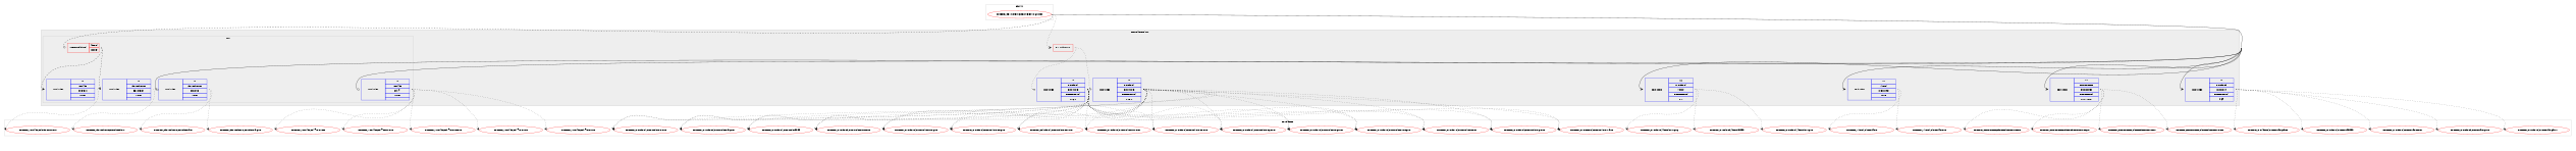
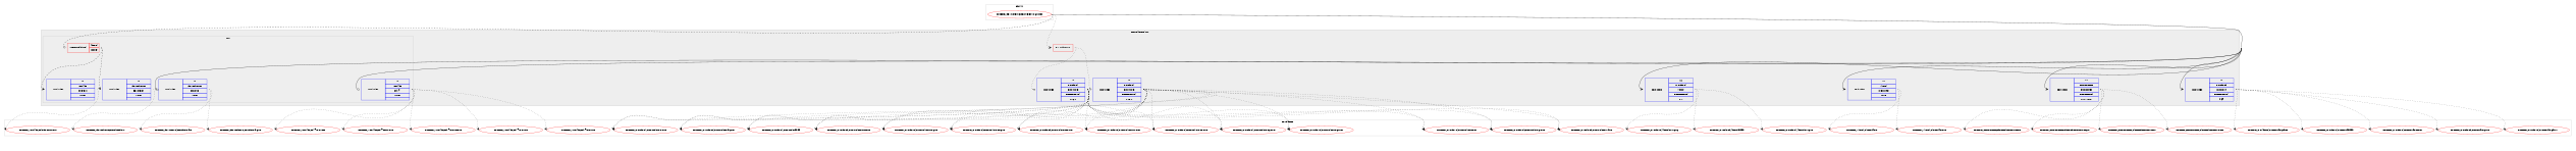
  digraph {
    compound=true
    concentrate=true
    fontname=Helvetica
    fontsize=10
    newrank=true
    rankdir=TB
    ranksep=1.5
    node [color=red fontname=Helvetica fontsize=10]
    edge [arrowhead=vee headport=w style=dotted tailport=e weight=100]
    n1 [label="portage://dev-scheme/gauche-gtk-0.6_pre1" width=4]
    n2 [color=blue label=<<TABLE BORDER="0" CELLBORDER="1" CELLSPACING="0" CELLPADDING="4" WIDTH="220"><TR><TD ROWSPAN="6" CELLPADDING="30">pack_dep</TD></TR><TR><TD WIDTH="110">no</TD></TR><TR><TD>sys-devel</TD></TR><TR><TD>automake</TD></TR><TR><TD>greaterequal</TD></TR><TR><TD>1.16.1</TD></TR></TABLE>> shape=none]
    n3 [color=blue label=<<TABLE BORDER="0" CELLBORDER="1" CELLSPACING="0" CELLPADDING="4" WIDTH="220"><TR><TD ROWSPAN="6" CELLPADDING="30">pack_dep</TD></TR><TR><TD WIDTH="110">no</TD></TR><TR><TD>sys-devel</TD></TR><TR><TD>automake</TD></TR><TR><TD>greaterequal</TD></TR><TR><TD>1.15.1</TD></TR></TABLE>> shape=none]
    n4 [label=<<TABLE BORDER="0" CELLBORDER="1" CELLSPACING="0" CELLPADDING="4"><TR><TD CELLPADDING="10">any_of_group</TD></TR></TABLE>> shape=none]
    n5 [color=blue label=<<TABLE BORDER="0" CELLBORDER="1" CELLSPACING="0" CELLPADDING="4" WIDTH="220"><TR><TD ROWSPAN="6" CELLPADDING="30">pack_dep</TD></TR><TR><TD WIDTH="110">no</TD></TR><TR><TD>app-portage</TD></TR><TR><TD>elt-patches</TD></TR><TR><TD>greaterequal</TD></TR><TR><TD>20170815</TD></TR></TABLE>> shape=none]
    n6 [color=blue label=<<TABLE BORDER="0" CELLBORDER="1" CELLSPACING="0" CELLPADDING="4" WIDTH="220"><TR><TD ROWSPAN="6" CELLPADDING="30">pack_dep</TD></TR><TR><TD WIDTH="110">no</TD></TR><TR><TD>sys-devel</TD></TR><TR><TD>autoconf</TD></TR><TR><TD>greaterequal</TD></TR><TR><TD>2.69</TD></TR></TABLE>> shape=none]
    n7 [color=blue label=<<TABLE BORDER="0" CELLBORDER="1" CELLSPACING="0" CELLPADDING="4" WIDTH="220"><TR><TD ROWSPAN="6" CELLPADDING="30">pack_dep</TD></TR><TR><TD WIDTH="110">no</TD></TR><TR><TD>sys-devel</TD></TR><TR><TD>libtool</TD></TR><TR><TD>greaterequal</TD></TR><TR><TD>2.4</TD></TR></TABLE>> shape=none]
    n8 [color=blue label=<<TABLE BORDER="0" CELLBORDER="1" CELLSPACING="0" CELLPADDING="4" WIDTH="220"><TR><TD ROWSPAN="6" CELLPADDING="30">pack_dep</TD></TR><TR><TD WIDTH="110">no</TD></TR><TR><TD>virtual</TD></TR><TR><TD>pkgconfig</TD></TR><TR><TD>none</TD></TR><TR><TD></TD></TR></TABLE>> shape=none]
    n9 [color=blue label=<<TABLE BORDER="0" CELLBORDER="1" CELLSPACING="0" CELLPADDING="4" WIDTH="220"><TR><TD ROWSPAN="6" CELLPADDING="30">pack_dep</TD></TR><TR><TD WIDTH="110">no</TD></TR><TR><TD>x11-libs</TD></TR><TR><TD>gtkglext</TD></TR><TR><TD>none</TD></TR><TR><TD></TD></TR></TABLE>> shape=none]
    n10 [color=blue label=<<TABLE BORDER="0" CELLBORDER="1" CELLSPACING="0" CELLPADDING="4" WIDTH="220"><TR><TD ROWSPAN="6" CELLPADDING="30">pack_dep</TD></TR><TR><TD WIDTH="110">no</TD></TR><TR><TD>dev-scheme</TD></TR><TR><TD>gauche-gl</TD></TR><TR><TD>none</TD></TR><TR><TD></TD></TR></TABLE>> shape=none]
    n11 [label=<<TABLE BORDER="0" CELLBORDER="1" CELLSPACING="0" CELLPADDING="4"><TR><TD ROWSPAN="3" CELLPADDING="10">use_conditional</TD></TR><TR><TD>libtool</TD></TR><TR><TD>opengl</TD></TR></TABLE>> shape=none]
    n12 [color=blue label=<<TABLE BORDER="0" CELLBORDER="1" CELLSPACING="0" CELLPADDING="4" WIDTH="220"><TR><TD ROWSPAN="6" CELLPADDING="30">pack_dep</TD></TR><TR><TD WIDTH="110">no</TD></TR><TR><TD>dev-scheme</TD></TR><TR><TD>gauche</TD></TR><TR><TD>none</TD></TR><TR><TD></TD></TR></TABLE>> shape=none]
    n13 [color=blue label=<<TABLE BORDER="0" CELLBORDER="1" CELLSPACING="0" CELLPADDING="4" WIDTH="220"><TR><TD ROWSPAN="6" CELLPADDING="30">pack_dep</TD></TR><TR><TD WIDTH="110">no</TD></TR><TR><TD>x11-libs</TD></TR><TR><TD>gtk+</TD></TR><TR><TD>none</TD></TR><TR><TD></TD></TR></TABLE>> shape=none]
    n14 [label="portage://sys-devel/automake-9999" width=4]
    n15 [label="portage://sys-devel/automake-1.9.6-r5" width=4]
    n16 [label="portage://sys-devel/automake-1.8.5-r5" width=4]
-   n17 [label="portage://sys-opengl/automake-1.7.9-r3" width=4]
+   n17 [label="portage://sys-devel/automake-1.7.9-r3" width=4]
    n18 [label="portage://sys-devel/automake-1.6.3-r2" width=4]
    n19 [label="portage://sys-devel/automake-1.5-r2" width=4]
-   n20 [label="portage://sys-devel/automake-1.4_p6-r2" width=4]
    n21 [label="portage://sys-devel/automake-1.16.1-r2" width=4]
    n22 [label="portage://sys-devel/automake-1.16.1-r1" width=4]
    n23 [label="portage://sys-devel/automake-1.15.1-r2" width=4]
    n24 [label="portage://sys-devel/automake-1.14.1-r2" width=4]
-   n25 [label="portage://gtk-devel/automake-1.13.4-r2" width=4]
+   n25 [label="portage://sys-devel/automake-1.13.4-r2" width=4]
    n26 [label="portage://sys-devel/automake-1.12.6-r2" width=4]
    n27 [label="portage://sys-devel/automake-1.11.6-r3" width=4]
    n28 [label="portage://sys-devel/automake-1.10.3-r8" width=4]
    n29 [label="portage://app-portage/elt-patches-20170826.1" width=4]
    n30 [label="portage://app-portage/elt-patches-20170815" width=4]
    n31 [label="portage://app-portage/elt-patches-20170422" width=4]
    n32 [label="portage://app-portage/elt-patches-20170317" width=4]
    n33 [label="portage://sys-devel/autoconf-9999" width=4]
    n34 [label="portage://sys-libtool/autoconf-2.69-r5" width=4]
    n35 [label="portage://sys-devel/autoconf-2.69-r4" width=4]
    n36 [label="portage://sys-devel/autoconf-2.64-r1" width=4]
    n37 [label="portage://sys-devel/autoconf-2.13-r1" width=4]
    n38 [label="portage://sys-devel/libtool-9999" width=4]
    n39 [label="portage://sys-devel/libtool-2.4.6-r6" width=4]
    n40 [label="portage://sys-devel/libtool-2.4.6-r3" width=4]
    n41 [label="portage://virtual/pkgconfig-1" width=4]
    n42 [label="portage://virtual/pkgconfig-0-r1" width=4]
    n43 [label="portage://x11-libs/gtkglext-1.2.0-r4" width=4]
    n44 [label="portage://dev-scheme/gauche-gl-0.7" width=4]
-   n45 [label="portage://dev-scheme/gauche-0.9.8" width=4]
+   n45 [label="portage://dev-opengl/gauche-0.9.8" width=4]
    n46 [label="portage://dev-scheme/gauche-0.9.6-r1" width=4]
    n47 [label="portage://x11-libs/gtk+-3.24.5-r1" width=4]
    n48 [label="portage://x11-libs/gtk+-3.24.13" width=4]
    n49 [label="portage://x11-libs/gtk+-3.24.11" width=4]
    n50 [label="portage://x11-libs/gtk+-3.24.10" width=4]
    n51 [label="portage://x11-libs/gtk+-2.24.32-r1" width=4]
    subgraph cluster_1 {
      color=gray
      label=<<i>ebuild</i>>
      n1
    }
    subgraph cluster_2 {
      color=gray
      label=<<i>dependencies</i>>
      subgraph cluster_3 {
        color=gray
        fillcolor="#eeeeee"
        label=<<i>compile</i>>
        style=filled
        subgraph sub_4 {
          color=gray
          fillcolor="#eeeeee"
          label=<<i>compile</i>>
          style=filled
          n4
          subgraph sub_5 {
            color=gray
            fillcolor="#eeeeee"
            label=<<i>compile</i>>
            style=filled
            n2
          }
          subgraph sub_6 {
            color=gray
            fillcolor="#eeeeee"
            label=<<i>compile</i>>
            style=filled
            n3
          }
        }
        subgraph sub_7 {
          color=gray
          fillcolor="#eeeeee"
          label=<<i>compile</i>>
          style=filled
          n5
        }
        subgraph sub_8 {
          color=gray
          fillcolor="#eeeeee"
          label=<<i>compile</i>>
          style=filled
          n6
        }
        subgraph sub_9 {
          color=gray
          fillcolor="#eeeeee"
          label=<<i>compile</i>>
          style=filled
          n7
        }
        subgraph sub_10 {
          color=gray
          fillcolor="#eeeeee"
          label=<<i>compile</i>>
          style=filled
          n8
        }
      }
      subgraph cluster_11 {
        color=gray
        fillcolor="#eeeeee"
        label=<<i>compile and run</i>>
        style=filled
      }
      subgraph cluster_12 {
        color=gray
        fillcolor="#eeeeee"
        label=<<i>run</i>>
        style=filled
        subgraph sub_13 {
          color=gray
          fillcolor="#eeeeee"
          label=<<i>run</i>>
          style=filled
          n11
          subgraph sub_14 {
            color=gray
            fillcolor="#eeeeee"
            label=<<i>run</i>>
            style=filled
            n9
          }
          subgraph sub_15 {
            color=gray
            fillcolor="#eeeeee"
            label=<<i>run</i>>
            style=filled
            n10
          }
        }
        subgraph sub_16 {
          color=gray
          fillcolor="#eeeeee"
          label=<<i>run</i>>
          style=filled
          n12
        }
        subgraph sub_17 {
          color=gray
          fillcolor="#eeeeee"
          label=<<i>run</i>>
          style=filled
          n13
        }
      }
    }
    subgraph cluster_18 {
      color=gray
      label=<<i>candidates</i>>
      rank=same
      subgraph sub_19 {
        color=black
        label=<<i>candidates</i>>
        nodesep=1
        rank=same
        n14
        n15
        n16
        n17
        n18
        n19
-       n20
        n21
        n22
        n23
        n24
        n25
        n26
        n27
        n28
      }
      subgraph sub_20 {
        color=black
        label=<<i>candidates</i>>
        nodesep=1
        rank=same
        n14
        n15
        n16
        n17
        n18
        n19
-       n20
        n21
        n22
        n23
        n24
        n25
        n26
        n27
        n28
      }
      subgraph sub_21 {
        color=black
        label=<<i>candidates</i>>
        nodesep=1
        rank=same
        n29
        n30
        n31
        n32
      }
      subgraph sub_22 {
        color=black
        label=<<i>candidates</i>>
        nodesep=1
        rank=same
        n33
        n34
        n35
        n36
        n37
      }
      subgraph sub_23 {
        color=black
        label=<<i>candidates</i>>
        nodesep=1
        rank=same
        n38
        n39
        n40
      }
      subgraph sub_24 {
        color=black
        label=<<i>candidates</i>>
        nodesep=1
        rank=same
        n41
        n42
      }
      subgraph sub_25 {
        color=black
        label=<<i>candidates</i>>
        nodesep=1
        rank=same
        n43
      }
      subgraph sub_26 {
        color=black
        label=<<i>candidates</i>>
        nodesep=1
        rank=same
        n44
      }
      subgraph sub_27 {
        color=black
        label=<<i>candidates</i>>
        nodesep=1
        rank=same
        n45
        n46
      }
      subgraph sub_28 {
        color=black
        label=<<i>candidates</i>>
        nodesep=1
        rank=same
        n47
        n48
        n49
        n50
        n51
      }
    }
    n1 -> n4 [weight=20]
    n1 -> n5 [style=solid weight=20]
    n1 -> n6 [style=solid weight=20]
    n1 -> n7 [style=solid weight=20]
    n1 -> n8 [style=solid weight=20]
    n1 -> n11 [arrowhead=odot style=dashed weight=20]
    n1 -> n12 [arrowhead=odot style=solid weight=20]
    n1 -> n13 [arrowhead=odot style=solid weight=20]
    n2 -> n14
    n2 -> n15
    n2 -> n16
    n2 -> n17
    n2 -> n18
    n2 -> n19
-   n2 -> n20
    n2 -> n21
    n2 -> n22
    n2 -> n23
    n2 -> n24
    n2 -> n25
    n2 -> n26
    n2 -> n27
    n2 -> n28
    n3 -> n14
    n3 -> n15
    n3 -> n16
    n3 -> n17
    n3 -> n18
    n3 -> n19
-   n3 -> n20
    n3 -> n21
    n3 -> n22
    n3 -> n23
    n3 -> n24
    n3 -> n25
    n3 -> n26
    n3 -> n27
    n3 -> n28
    n4 -> n2 [arrowhead=oinv weight=20]
    n4 -> n3 [arrowhead=oinv weight=20]
    n5 -> n29
    n5 -> n30
    n5 -> n31
    n5 -> n32
    n6 -> n33
    n6 -> n34
    n6 -> n35
    n6 -> n36
    n6 -> n37
    n7 -> n38
    n7 -> n39
    n7 -> n40
    n8 -> n41
    n8 -> n42
    n9 -> n43
    n10 -> n44
    n11 -> n9 [style=dashed weight=20]
    n11 -> n10 [style=dashed weight=20]
    n12 -> n45
    n12 -> n46
    n13 -> n47
    n13 -> n48
    n13 -> n49
    n13 -> n50
    n13 -> n51
  }
